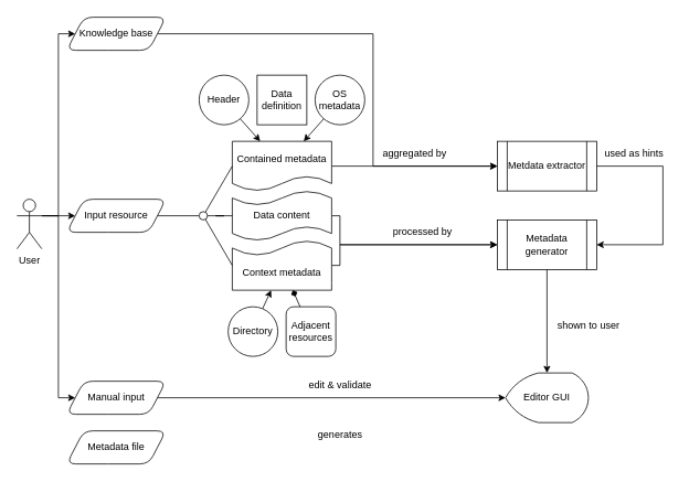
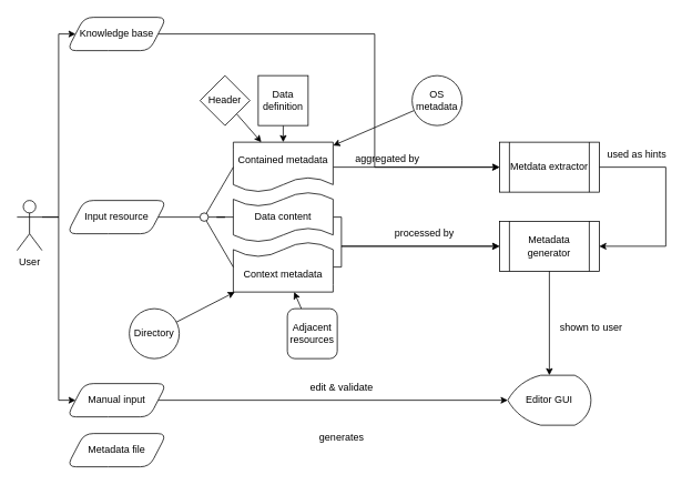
  <mxCell id="0" />
  <mxCell id="1" parent="0" />
  <mxCell id="2" style="edgeStyle=orthogonalEdgeStyle;rounded=0;orthogonalLoop=1;jettySize=auto;html=1;exitX=1;exitY=0.5;exitDx=0;exitDy=0;endArrow=none;endFill=0;" parent="1" source="3" target="13" edge="1"><mxGeometry relative="1" as="geometry" /></mxCell>
  <mxCell id="3" value="Input resource" style="rounded=1;whiteSpace=wrap;html=1;shape=parallelogram;strokeWidth=1;perimeter=parallelogramPerimeter;arcSize=22;size=0.173;" parent="1" vertex="1"><mxGeometry x="80" y="240" width="120" height="40" as="geometry" /></mxCell>
  <mxCell id="4" style="rounded=0;orthogonalLoop=1;jettySize=auto;html=1;" parent="1" source="5" target="33" edge="1"><mxGeometry relative="1" as="geometry" /></mxCell>
  <mxCell id="5" value="Contained metadata" style="shape=document;whiteSpace=wrap;html=1;boundedLbl=1;" parent="1" vertex="1"><mxGeometry x="280" y="170" width="120" height="60" as="geometry" /></mxCell>
  <mxCell id="6" style="rounded=0;orthogonalLoop=1;jettySize=auto;html=1;edgeStyle=orthogonalEdgeStyle;" parent="1" source="7" target="34" edge="1"><mxGeometry relative="1" as="geometry"><Array as="points"><mxPoint x="410" y="260" /><mxPoint x="410" y="295" /></Array></mxGeometry></mxCell>
  <mxCell id="7" value="Data content" style="shape=tape;whiteSpace=wrap;html=1;size=0.286;" parent="1" vertex="1"><mxGeometry x="280" y="230" width="120" height="60" as="geometry" /></mxCell>
  <mxCell id="8" style="rounded=0;orthogonalLoop=1;jettySize=auto;html=1;edgeStyle=orthogonalEdgeStyle;" parent="1" source="9" target="34" edge="1"><mxGeometry relative="1" as="geometry"><Array as="points"><mxPoint x="410" y="320" /><mxPoint x="410" y="295" /></Array></mxGeometry></mxCell>
  <mxCell id="9" value="Context metadata" style="shape=document;whiteSpace=wrap;html=1;boundedLbl=1;rotation=0;horizontal=1;verticalAlign=middle;direction=west;" parent="1" vertex="1"><mxGeometry x="280" y="290" width="120" height="60" as="geometry" /></mxCell>
  <mxCell id="10" style="rounded=0;orthogonalLoop=1;jettySize=auto;html=1;entryX=0;entryY=0.5;entryDx=0;entryDy=0;endArrow=none;endFill=0;" parent="1" source="13" target="5" edge="1"><mxGeometry relative="1" as="geometry"><mxPoint x="230" y="230" as="sourcePoint" /></mxGeometry></mxCell>
  <mxCell id="11" style="edgeStyle=orthogonalEdgeStyle;rounded=0;orthogonalLoop=1;jettySize=auto;html=1;exitX=1;exitY=0.5;exitDx=0;exitDy=0;endArrow=none;endFill=0;" parent="1" source="13" target="7" edge="1"><mxGeometry relative="1" as="geometry" /></mxCell>
  <mxCell id="12" style="rounded=0;orthogonalLoop=1;jettySize=auto;html=1;entryX=1;entryY=0.5;entryDx=0;entryDy=0;endArrow=none;endFill=0;" parent="1" source="13" target="9" edge="1"><mxGeometry relative="1" as="geometry" /></mxCell>
  <mxCell id="13" value="" style="ellipse;whiteSpace=wrap;html=1;" parent="1" vertex="1"><mxGeometry x="240" y="255" width="10" height="10" as="geometry" /></mxCell>
  <mxCell id="14" style="edgeStyle=orthogonalEdgeStyle;rounded=0;orthogonalLoop=1;jettySize=auto;html=1;" parent="1" source="15" target="33" edge="1"><mxGeometry relative="1" as="geometry"><Array as="points"><mxPoint x="450" y="40" /><mxPoint x="450" y="200" /></Array></mxGeometry></mxCell>
  <mxCell id="15" value="Knowledge base" style="rounded=1;whiteSpace=wrap;html=1;shape=parallelogram;strokeWidth=1;perimeter=parallelogramPerimeter;arcSize=22;size=0.173;" parent="1" vertex="1"><mxGeometry x="80" y="20" width="120" height="40" as="geometry" /></mxCell>
  <mxCell id="16" style="rounded=0;orthogonalLoop=1;jettySize=auto;html=1;" parent="1" source="17" target="5" edge="1"><mxGeometry relative="1" as="geometry" /></mxCell>
- <mxCell id="17" value="Header" style="ellipse;whiteSpace=wrap;html=1;" parent="1" vertex="1"><mxGeometry x="240" y="90" width="60" height="60" as="geometry" /></mxCell>
+ <mxCell id="17" value="Header" style="rhombus;whiteSpace=wrap;html=1;" parent="1" vertex="1"><mxGeometry x="240" y="90" width="60" height="60" as="geometry" /></mxCell>
+ <mxCell id="18" style="rounded=0;orthogonalLoop=1;jettySize=auto;html=1;" parent="1" source="19" target="5" edge="1"><mxGeometry relative="1" as="geometry" /></mxCell>
  <mxCell id="19" value="Data definition" style="whiteSpace=wrap;html=1;rounded=0;" parent="1" vertex="1"><mxGeometry x="310" y="90" width="60" height="60" as="geometry" /></mxCell>
  <mxCell id="20" style="rounded=0;orthogonalLoop=1;jettySize=auto;html=1;" parent="1" source="21" target="5" edge="1"><mxGeometry relative="1" as="geometry"><mxPoint x="330" y="180" as="targetPoint" /></mxGeometry></mxCell>
- <mxCell id="21" value="OS metadata" style="ellipse;whiteSpace=wrap;html=1;" parent="1" vertex="1"><mxGeometry x="380" y="90" width="60" height="60" as="geometry" /></mxCell>
+ <mxCell id="21" value="OS metadata" style="ellipse;whiteSpace=wrap;html=1;" parent="1" vertex="1"><mxGeometry x="495" y="90" width="60" height="60" as="geometry" /></mxCell>
  <mxCell id="22" style="edgeStyle=orthogonalEdgeStyle;rounded=0;orthogonalLoop=1;jettySize=auto;html=1;exitX=1;exitY=0.5;exitDx=0;exitDy=0;" parent="1" source="23" target="38" edge="1"><mxGeometry relative="1" as="geometry" /></mxCell>
  <mxCell id="23" value="Manual input" style="rounded=1;whiteSpace=wrap;html=1;shape=parallelogram;strokeWidth=1;perimeter=parallelogramPerimeter;arcSize=22;size=0.173;" parent="1" vertex="1"><mxGeometry x="80" y="460" width="120" height="40" as="geometry" /></mxCell>
- <mxCell id="24" style="edgeStyle=orthogonalEdgeStyle;rounded=0;orthogonalLoop=1;jettySize=auto;html=1;exitX=1;exitY=0.333;exitDx=0;exitDy=0;exitPerimeter=0;entryX=0;entryY=0.5;entryDx=0;entryDy=0;" parent="1" source="27" target="3" edge="1"><mxGeometry relative="1" as="geometry"><Array as="points"><mxPoint x="70" y="260" /><mxPoint x="70" y="260" /></Array></mxGeometry></mxCell>
  <mxCell id="25" style="edgeStyle=orthogonalEdgeStyle;rounded=0;orthogonalLoop=1;jettySize=auto;html=1;exitX=1;exitY=0.333;exitDx=0;exitDy=0;exitPerimeter=0;entryX=0;entryY=0.5;entryDx=0;entryDy=0;" parent="1" source="27" target="15" edge="1"><mxGeometry relative="1" as="geometry"><Array as="points"><mxPoint x="70" y="260" /><mxPoint x="70" y="40" /></Array></mxGeometry></mxCell>
  <mxCell id="26" style="edgeStyle=orthogonalEdgeStyle;rounded=0;orthogonalLoop=1;jettySize=auto;html=1;exitX=1;exitY=0.333;exitDx=0;exitDy=0;exitPerimeter=0;entryX=0;entryY=0.5;entryDx=0;entryDy=0;" parent="1" source="27" target="23" edge="1"><mxGeometry relative="1" as="geometry"><Array as="points"><mxPoint x="70" y="260" /><mxPoint x="70" y="480" /></Array></mxGeometry></mxCell>
  <mxCell id="27" value="User" style="shape=umlActor;verticalLabelPosition=bottom;verticalAlign=top;html=1;outlineConnect=0;" parent="1" vertex="1"><mxGeometry x="20" y="240" width="30" height="60" as="geometry" /></mxCell>
  <mxCell id="28" style="rounded=0;orthogonalLoop=1;jettySize=auto;html=1;" parent="1" source="29" target="9" edge="1"><mxGeometry relative="1" as="geometry"><mxPoint x="331" y="475" as="targetPoint" /></mxGeometry></mxCell>
- <mxCell id="29" value="Directory" style="ellipse;whiteSpace=wrap;html=1;" parent="1" vertex="1"><mxGeometry x="275" y="370" width="60" height="60" as="geometry" /></mxCell>
- <mxCell id="30" style="rounded=0;orthogonalLoop=1;jettySize=auto;html=1;endArrow=diamond;" parent="1" source="31" target="9" edge="1"><mxGeometry relative="1" as="geometry"><mxPoint x="350" y="475" as="targetPoint" /></mxGeometry></mxCell>
+ <mxCell id="29" value="Directory" style="ellipse;whiteSpace=wrap;html=1;" parent="1" vertex="1"><mxGeometry x="155" y="370" width="60" height="60" as="geometry" /></mxCell>
+ <mxCell id="30" style="rounded=0;orthogonalLoop=1;jettySize=auto;html=1;" parent="1" source="31" target="9" edge="1"><mxGeometry relative="1" as="geometry"><mxPoint x="350" y="475" as="targetPoint" /></mxGeometry></mxCell>
  <mxCell id="31" value="Adjacent resources" style="whiteSpace=wrap;html=1;rounded=1;" parent="1" vertex="1"><mxGeometry x="345" y="370" width="60" height="60" as="geometry" /></mxCell>
  <mxCell id="32" style="edgeStyle=orthogonalEdgeStyle;rounded=0;orthogonalLoop=1;jettySize=auto;html=1;exitX=1;exitY=0.5;exitDx=0;exitDy=0;entryX=1;entryY=0.5;entryDx=0;entryDy=0;" parent="1" source="33" target="34" edge="1"><mxGeometry relative="1" as="geometry"><Array as="points"><mxPoint x="800" y="200" /><mxPoint x="800" y="295" /></Array></mxGeometry></mxCell>
  <mxCell id="33" value="Metdata extractor" style="shape=process;whiteSpace=wrap;html=1;backgroundOutline=1;" parent="1" vertex="1"><mxGeometry x="600" y="170" width="120" height="60" as="geometry" /></mxCell>
  <mxCell id="34" value="Metadata generator" style="shape=process;whiteSpace=wrap;html=1;backgroundOutline=1;" parent="1" vertex="1"><mxGeometry x="600" y="265" width="120" height="60" as="geometry" /></mxCell>
  <mxCell id="35" value="processed by" style="text;html=1;strokeColor=none;fillColor=none;align=center;verticalAlign=middle;whiteSpace=wrap;rounded=0;" parent="1" vertex="1"><mxGeometry x="470" y="265" width="80" height="30" as="geometry" /></mxCell>
- <mxCell id="36" value="aggregated by" style="text;html=1;align=center;verticalAlign=middle;resizable=0;points=[];autosize=1;strokeColor=none;fillColor=none;" parent="1" vertex="1"><mxGeometry x="450" y="170" width="100" height="30" as="geometry" /></mxCell>
+ <mxCell id="36" value="aggregated by" style="text;html=1;align=center;verticalAlign=middle;resizable=0;points=[];autosize=1;strokeColor=none;fillColor=none;" parent="1" vertex="1"><mxGeometry x="415" y="175" width="100" height="30" as="geometry" /></mxCell>
  <mxCell id="37" value="used as hints" style="text;html=1;align=center;verticalAlign=middle;resizable=0;points=[];autosize=1;strokeColor=none;fillColor=none;" parent="1" vertex="1"><mxGeometry x="720" y="170" width="90" height="30" as="geometry" /></mxCell>
  <mxCell id="38" value="Editor GUI" style="strokeWidth=1;html=1;shape=mxgraph.flowchart.display;whiteSpace=wrap;" parent="1" vertex="1"><mxGeometry x="610" y="450" width="100" height="60" as="geometry" /></mxCell>
  <mxCell id="39" style="edgeStyle=orthogonalEdgeStyle;rounded=0;orthogonalLoop=1;jettySize=auto;html=1;exitX=0.5;exitY=1;exitDx=0;exitDy=0;entryX=0.5;entryY=0;entryDx=0;entryDy=0;entryPerimeter=0;" parent="1" source="34" target="38" edge="1"><mxGeometry relative="1" as="geometry" /></mxCell>
  <mxCell id="40" value="shown to user" style="text;html=1;align=center;verticalAlign=middle;resizable=0;points=[];autosize=1;strokeColor=none;fillColor=none;" parent="1" vertex="1"><mxGeometry x="660" y="378" width="100" height="30" as="geometry" /></mxCell>
  <mxCell id="41" value="edit &amp;amp; validate" style="text;html=1;align=center;verticalAlign=middle;resizable=0;points=[];autosize=1;strokeColor=none;fillColor=none;" parent="1" vertex="1"><mxGeometry x="360" y="450" width="100" height="30" as="geometry" /></mxCell>
  <mxCell id="42" value="Metadata file" style="rounded=1;whiteSpace=wrap;html=1;shape=parallelogram;strokeWidth=1;perimeter=parallelogramPerimeter;arcSize=22;size=0.173;" parent="1" vertex="1"><mxGeometry x="80" y="520" width="120" height="40" as="geometry" /></mxCell>
  <mxCell id="43" value="generates" style="text;html=1;align=center;verticalAlign=middle;resizable=0;points=[];autosize=1;strokeColor=none;fillColor=none;" parent="1" vertex="1"><mxGeometry x="370" y="510" width="80" height="30" as="geometry" /></mxCell>
